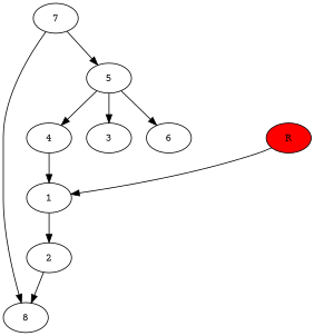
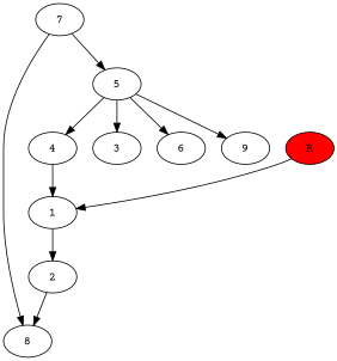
  digraph {
    fontname="Courier Prime"
    node [fontname="Courier Prime"]
    edge [fontname="Courier Prime"]
    1
    2
    8
    5
    4
    3
    6
+   9
    7
    R [fillcolor="#ff0000" style=filled]
    1 -> 2
    2 -> 8
    5 -> 4
    5 -> 3
    5 -> 6
+   5 -> 9
    4 -> 1
    7 -> 8
    7 -> 5
    R -> 1
  }
